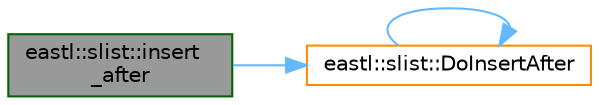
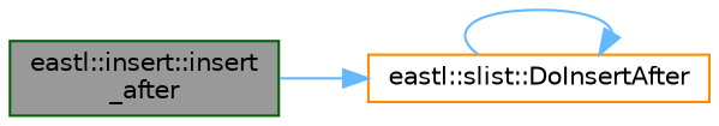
  digraph {
    rankdir=LR
    node [fontname=Helvetica fontsize=10 shape=box style=filled]
    edge [color=steelblue1 fontname=Helvetica fontsize=10 labelfontname=Helvetica labelfontsize=10 style=solid]
-   n1 [color=darkgreen fillcolor=grey60 fontcolor=black height=0.2 label="eastl::slist::insert\l_after" width=0.4]
+   n1 [color=darkgreen fillcolor=grey60 fontcolor=black height=0.2 label="eastl::insert::insert\l_after" width=0.4]
    n2 [color=darkorange fillcolor=white height=0.2 label="eastl::slist::DoInsertAfter" width=0.4]
    n1 -> n2
    n2 -> n2
  }
